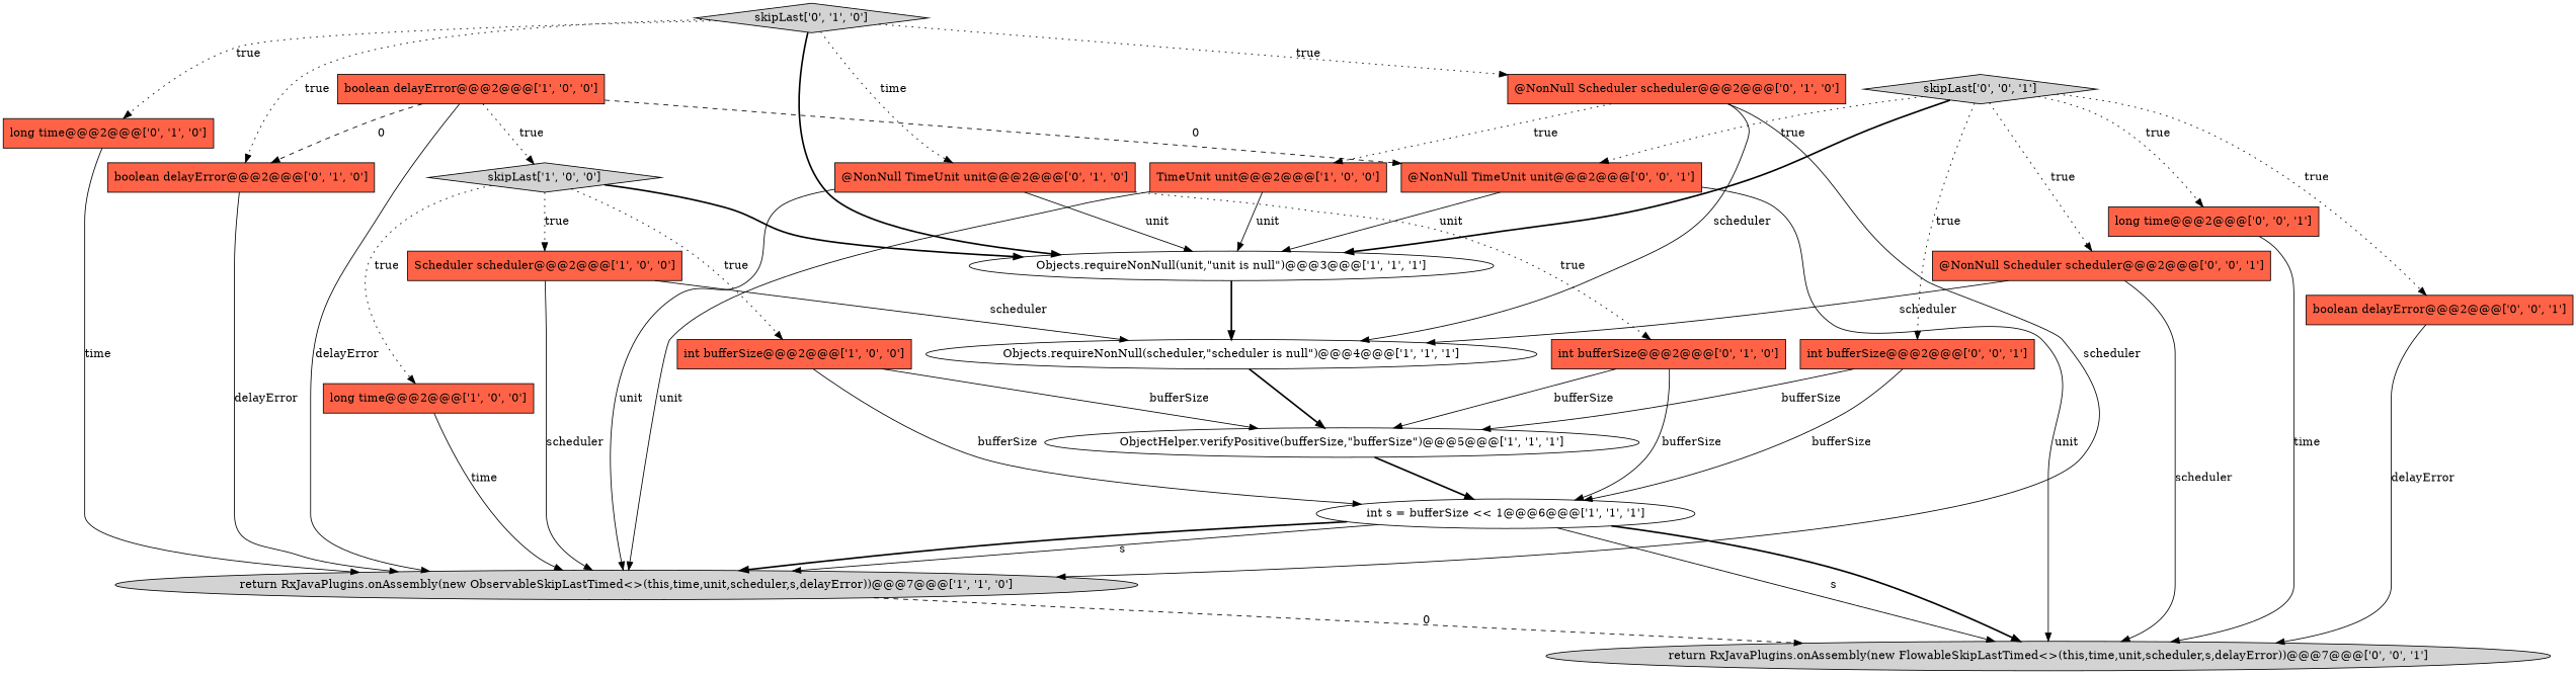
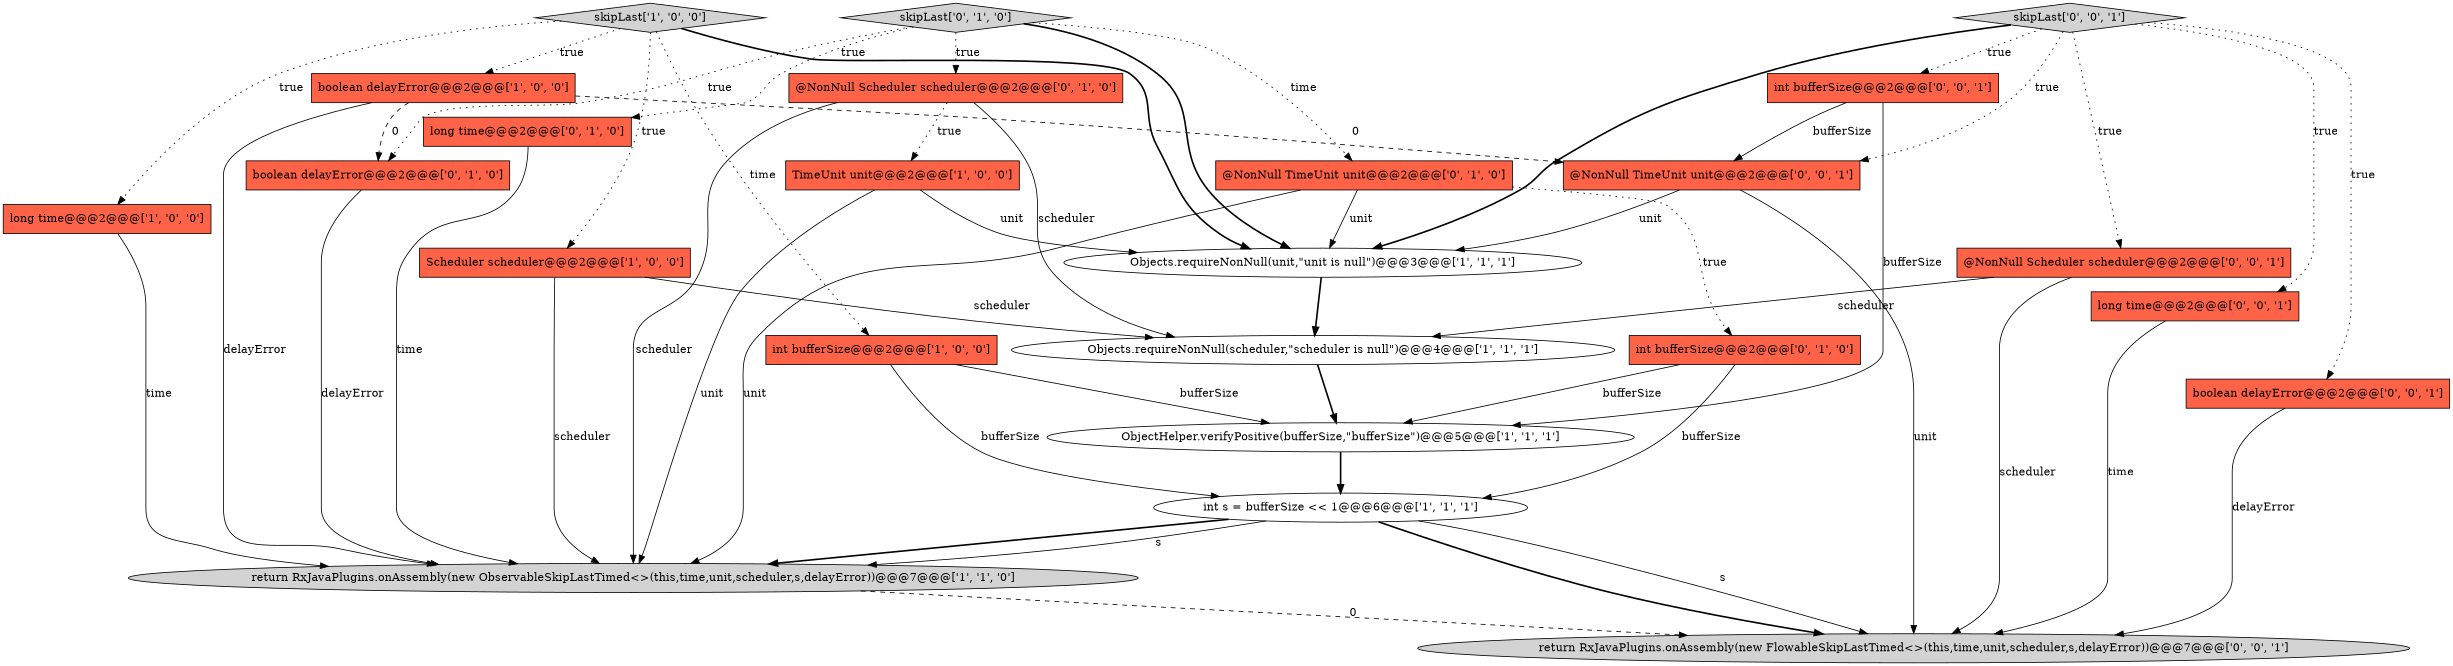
  digraph {
    node [fillcolor=tomato shape=box style=filled]
    edge [style=solid]
    n1 [fillcolor=white label="Objects.requireNonNull(unit,\"unit is null\")@@@3@@@['1', '1', '1']" shape=ellipse]
    n2 [fillcolor=white label="Objects.requireNonNull(scheduler,\"scheduler is null\")@@@4@@@['1', '1', '1']" shape=ellipse]
    n3 [fillcolor=white label="ObjectHelper.verifyPositive(bufferSize,\"bufferSize\")@@@5@@@['1', '1', '1']" shape=ellipse]
    n4 [label="@NonNull TimeUnit unit@@@2@@@['0', '0', '1']"]
    n5 [fillcolor=lightgray label="return RxJavaPlugins.onAssembly(new FlowableSkipLastTimed<>(this,time,unit,scheduler,s,delayError))@@@7@@@['0', '0', '1']" shape=ellipse]
    n6 [fillcolor=white label="int s = bufferSize << 1@@@6@@@['1', '1', '1']" shape=ellipse]
    n7 [label="TimeUnit unit@@@2@@@['1', '0', '0']"]
    n8 [fillcolor=lightgray label="return RxJavaPlugins.onAssembly(new ObservableSkipLastTimed<>(this,time,unit,scheduler,s,delayError))@@@7@@@['1', '1', '0']" shape=ellipse]
    n9 [label="Scheduler scheduler@@@2@@@['1', '0', '0']"]
    n10 [label="@NonNull Scheduler scheduler@@@2@@@['0', '1', '0']"]
    n11 [fillcolor=lightgray label="skipLast['0', '1', '0']" shape=diamond]
    n12 [label="long time@@@2@@@['0', '1', '0']"]
    n13 [label="@NonNull TimeUnit unit@@@2@@@['0', '1', '0']"]
    n14 [label="boolean delayError@@@2@@@['0', '1', '0']"]
    n15 [label="int bufferSize@@@2@@@['0', '1', '0']"]
    n16 [label="int bufferSize@@@2@@@['1', '0', '0']"]
    n17 [fillcolor=lightgray label="skipLast['1', '0', '0']" shape=diamond]
    n18 [label="long time@@@2@@@['1', '0', '0']"]
    n19 [label="boolean delayError@@@2@@@['1', '0', '0']"]
    n20 [label="int bufferSize@@@2@@@['0', '0', '1']"]
    n21 [label="@NonNull Scheduler scheduler@@@2@@@['0', '0', '1']"]
    n22 [label="long time@@@2@@@['0', '0', '1']"]
    n23 [fillcolor=lightgray label="skipLast['0', '0', '1']" shape=diamond]
    n24 [label="boolean delayError@@@2@@@['0', '0', '1']"]
    n1 -> n2 [style=bold]
    n2 -> n3 [style=bold]
    n3 -> n6 [style=bold]
    n4 -> n1 [label=unit]
    n4 -> n5 [label=unit]
    n6 -> n5 [label=s]
    n6 -> n5 [style=bold]
    n6 -> n8 [label=s]
    n6 -> n8 [style=bold]
    n7 -> n1 [label=unit]
    n7 -> n8 [label=unit]
    n8 -> n5 [label=0 style=dashed]
    n9 -> n2 [label=scheduler]
    n9 -> n8 [label=scheduler]
    n10 -> n2 [label=scheduler]
    n10 -> n7 [label=true style=dotted]
    n10 -> n8 [label=scheduler]
    n11 -> n1 [style=bold]
    n11 -> n10 [label=true style=dotted]
    n11 -> n12 [label=true style=dotted]
    n11 -> n13 [label=time style=dotted]
    n11 -> n14 [label=true style=dotted]
    n12 -> n8 [label=time]
    n13 -> n1 [label=unit]
    n13 -> n8 [label=unit]
    n13 -> n15 [label=true style=dotted]
    n14 -> n8 [label=delayError]
    n15 -> n3 [label=bufferSize]
    n15 -> n6 [label=bufferSize]
    n16 -> n3 [label=bufferSize]
    n16 -> n6 [label=bufferSize]
    n17 -> n1 [style=bold]
    n17 -> n9 [label=true style=dotted]
-   n17 -> n16 [label=true style=dotted]
+   n17 -> n16 [label=time style=dotted]
    n17 -> n18 [label=true style=dotted]
-   n19 -> n17 [label=true style=dotted]
+   n17 -> n19 [label=true style=dotted]
    n18 -> n8 [label=time]
    n19 -> n4 [label=0 style=dashed]
    n19 -> n8 [label=delayError]
    n19 -> n14 [label=0 style=dashed]
    n20 -> n3 [label=bufferSize]
-   n20 -> n6 [label=bufferSize]
+   n20 -> n4 [label=bufferSize]
    n21 -> n2 [label=scheduler]
    n21 -> n5 [label=scheduler]
    n22 -> n5 [label=time]
    n23 -> n1 [style=bold]
    n23 -> n4 [label=true style=dotted]
    n23 -> n20 [label=true style=dotted]
    n23 -> n21 [label=true style=dotted]
    n23 -> n22 [label=true style=dotted]
    n23 -> n24 [label=true style=dotted]
    n24 -> n5 [label=delayError]
  }
